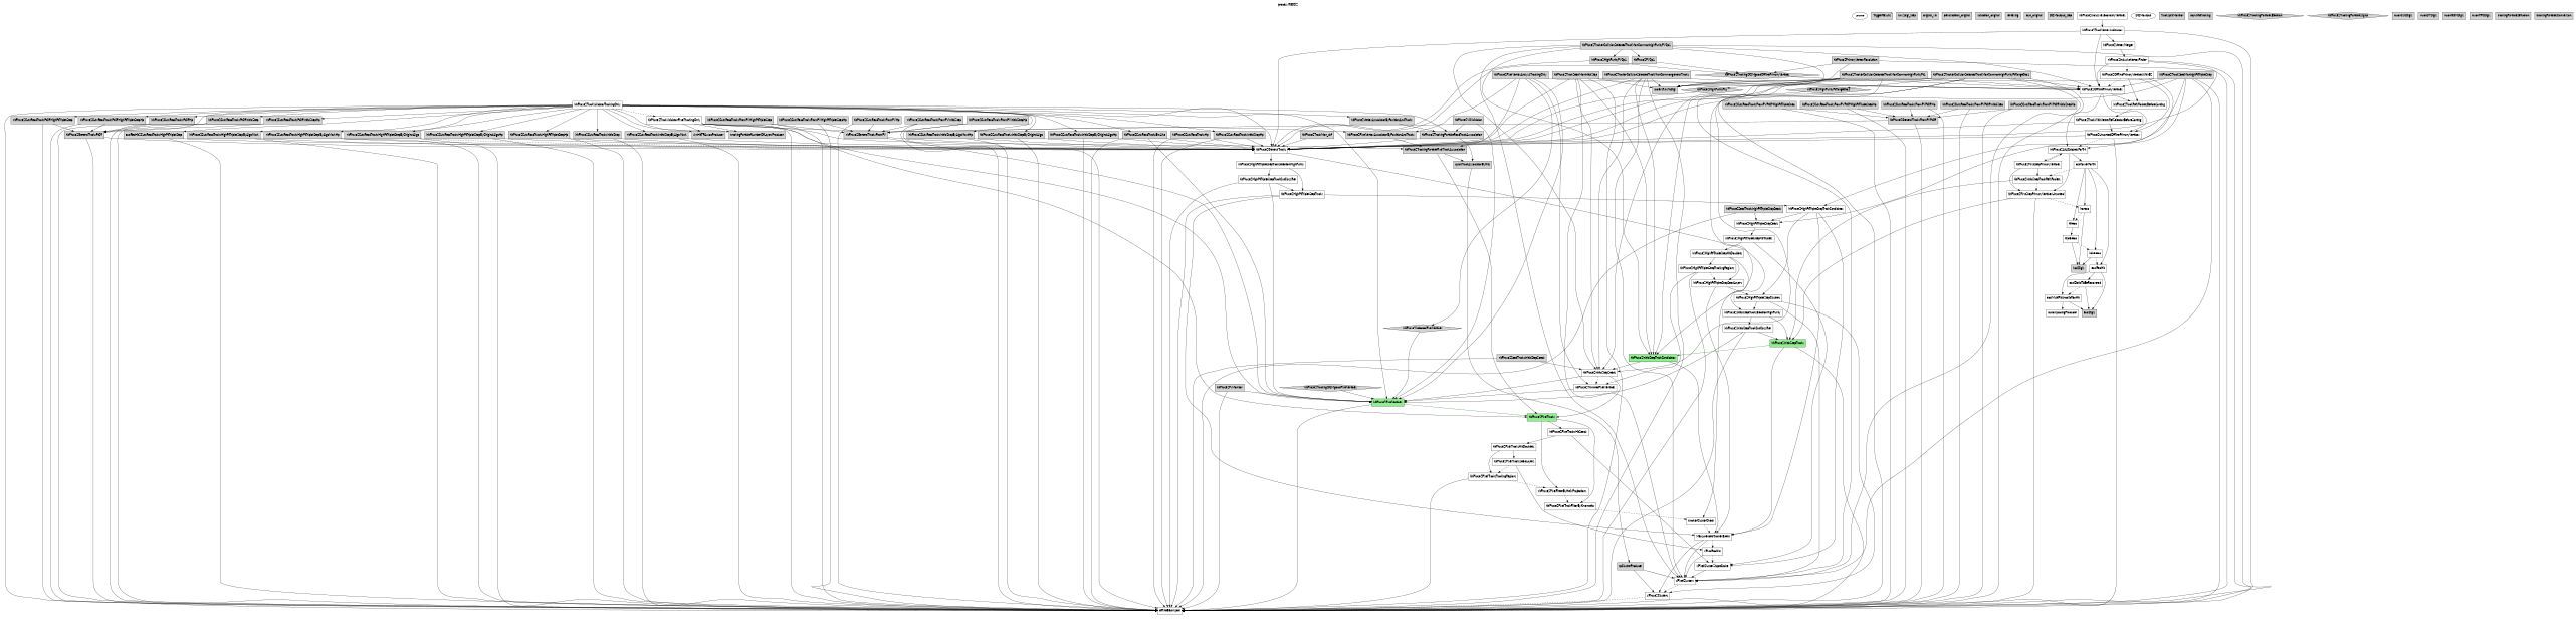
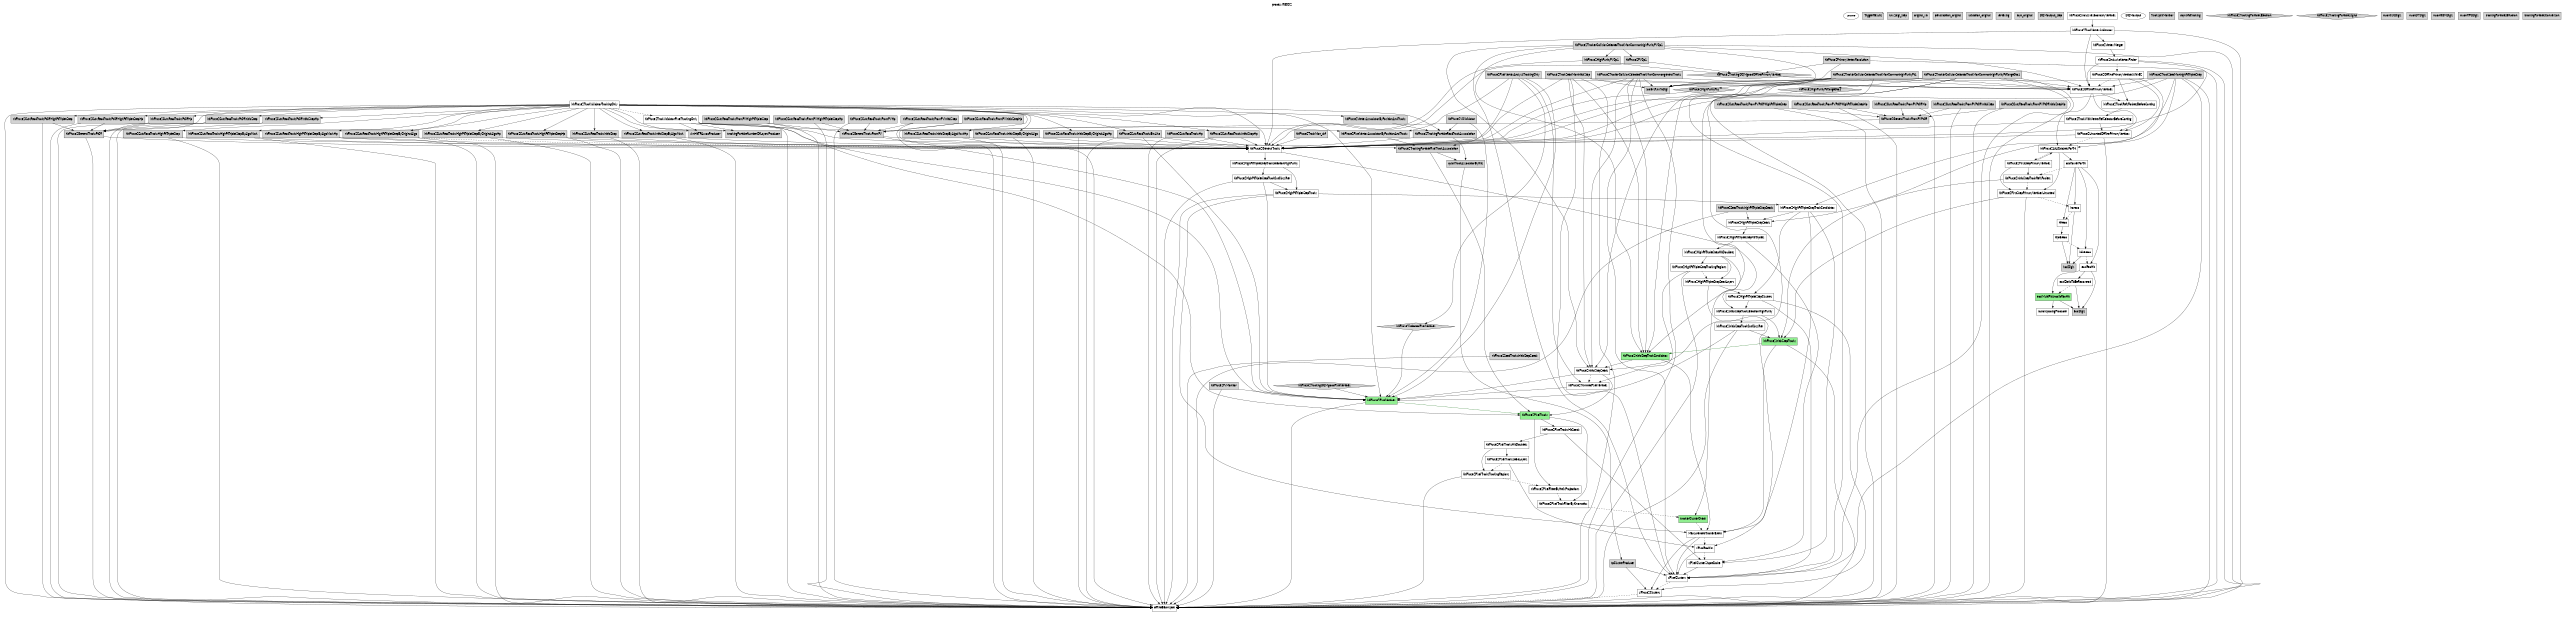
  digraph {
    fontname=Lato
    label="process RECO2"
    labelloc=top
    node [color=black fillcolor=lightgrey fontname=Lato shape=box style=filled]
    edge [fontname=Lato]
    n1 [fillcolor=white label=source shape=oval]
    n2 [label=TriggerResults shape=note]
    n3 [label=raw2digi_step]
    n4 [label=original_v6]
    n5 [label=prevalidation_original]
    n6 [label=validation_original]
    n7 [label=vertexing]
    n8 [label=dqm_original]
    n9 [label=DQMoutput_step]
    n10 [fillcolor=white label=offlineBeamSpot]
    n11 [fillcolor=white label=siPhase2Clusters]
    n12 [fillcolor=white label=siPixelClusters]
    n13 [fillcolor=white label=siPixelClusterShapeCache]
    n14 [fillcolor=white label=siPixelRecHits]
    n15 [fillcolor=white label=MeasurementTrackerEvent]
-   n16 [fillcolor=white label=trackerClusterCheck]
+   n16 [fillcolor=lightgreen label=trackerClusterCheck]
    n17 [fillcolor=white label=hltPhase2PixelTrackFilterByKinematics]
    n18 [fillcolor=white label=hltPhase2PixelFitterByHelixProjections]
    n19 [fillcolor=white label=hltPhase2PixelTracksTrackingRegions]
    n20 [fillcolor=white label=hltPhase2PixelTracksSeedLayers]
    n21 [fillcolor=white label=hltPhase2PixelTracksHitDoublets]
    n22 [fillcolor=white label=hltPhase2PixelTracksHitSeeds]
    n23 [fillcolor=lightgreen label=hltPhase2PixelTracks]
    n24 [fillcolor=lightgreen label=hltPhase2PixelVertices]
    n25 [fillcolor=white label=hltPhase2TrimmedPixelVertices]
    n26 [fillcolor=white label=hltPhase2InitialStepSeeds]
    n27 [fillcolor=lightgreen label=hltPhase2InitialStepTrackCandidates]
    n28 [fillcolor=lightgreen label=hltPhase2InitialStepTracks]
    n29 [fillcolor=white label=hltPhase2InitialStepTrackCutClassifier]
    n30 [fillcolor=white label=hltPhase2InitialStepTrackSelectionHighPurity]
    n31 [fillcolor=white label=hltPhase2HighPtTripletStepClusters]
    n32 [fillcolor=white label=hltPhase2HighPtTripletStepSeedLayers]
    n33 [fillcolor=white label=hltPhase2HighPtTripletStepTrackingRegions]
    n34 [fillcolor=white label=hltPhase2HighPtTripletStepHitDoublets]
    n35 [fillcolor=white label=hltPhase2HighPtTripletStepHitTriplets]
    n36 [fillcolor=white label=hltPhase2HighPtTripletStepSeeds]
    n37 [fillcolor=white label=hltPhase2HighPtTripletStepTrackCandidates]
    n38 [fillcolor=white label=hltPhase2HighPtTripletStepTracks]
    n39 [fillcolor=white label=hltPhase2HighPtTripletStepTrackCutClassifier]
    n40 [fillcolor=white label=hltPhase2HighPtTripletStepTrackSelectionHighPurity]
    n41 [fillcolor=white label=hltPhase2GeneralTracks]
    n42 [fillcolor=white label=hltPhase2TrackValidatorPixelTrackingOnly]
    n43 [label=hltPhase2PixelVertexAssociatorByPositionAndTracks]
    n44 [label=hltPhase2TrackingParticlePixelTrackAsssociation]
    n45 [label=simHitTPAssocProducer]
    n46 [label=trackingParticleNumberOfLayersProducer]
    n47 [label=quickTrackAssociatorByHits]
    n48 [fillcolor=white label=hltPhase2TrackValidatorTrackingOnly]
    n49 [label=hltPhase2CutsRecoTracksBtvLike]
-   n50 [label=ecalRecHit2CutsRecoTracksHighPtTripletStep]
+   n50 [label=hltPhase2CutsRecoTracksHighPtTripletStep]
    n51 [label=hltPhase2CutsRecoTracksHighPtTripletStepByAlgoMask]
    n52 [label=hltPhase2CutsRecoTracksHighPtTripletStepByAlgoMaskHp]
    n53 [label=hltPhase2CutsRecoTracksHighPtTripletStepByOriginalAlgo]
    n54 [label=hltPhase2CutsRecoTracksHighPtTripletStepByOriginalAlgoHp]
    n55 [label=hltPhase2CutsRecoTracksHighPtTripletStepHp]
    n56 [label=hltPhase2CutsRecoTracksInitialStep]
    n57 [label=hltPhase2CutsRecoTracksInitialStepByAlgoMask]
    n58 [label=hltPhase2CutsRecoTracksInitialStepByAlgoMaskHp]
    n59 [label=hltPhase2CutsRecoTracksInitialStepByOriginalAlgo]
    n60 [label=hltPhase2CutsRecoTracksInitialStepByOriginalAlgoHp]
    n61 [label=hltPhase2CutsRecoTracksInitialStepHp]
    n62 [label=hltPhase2CutsRecoTracksPt09HighPtTripletStep]
    n63 [label=hltPhase2CutsRecoTracksPt09HighPtTripletStepHp]
    n64 [label=hltPhase2CutsRecoTracksPt09Hp]
    n65 [label=hltPhase2CutsRecoTracksPt09InitialStep]
    n66 [label=hltPhase2CutsRecoTracksPt09InitialStepHp]
    n67 [label=hltPhase2GeneralTracksPt09]
    n68 [label=hltPhase2TrackingParticleRecoTrackAsssociation]
    n69 [label=hltPhase2VertexAssociatorByPositionAndTracks]
    n70 [fillcolor=white label=bunchSpacingProducer]
-   n71 [fillcolor=white label=ecalMultiFitUncalibRecHit]
+   n71 [fillcolor=lightgreen label=ecalMultiFitUncalibRecHit]
    n72 [label=ecalDigis]
    n73 [fillcolor=white label=ecalDetIdToBeRecovered]
    n74 [fillcolor=white label=ecalRecHit]
    n75 [fillcolor=white label=hbhereco]
    n76 [label=hcalDigis]
    n77 [fillcolor=white label=hfprereco]
    n78 [fillcolor=white label=hfreco]
    n79 [fillcolor=white label=horeco]
    n80 [fillcolor=white label=hltPhase2FirstStepPrimaryVerticesUnsorted]
    n81 [fillcolor=white label=hltPhase2InitialStepTrackRefsForJets]
    n82 [fillcolor=white label=caloTowerForTrk]
    n83 [fillcolor=white label=hltPhase2Ak4CaloJetsForTrk]
    n84 [fillcolor=white label=hltPhase2FirstStepPrimaryVertices]
    n85 [fillcolor=white label=hltPhase2UnsortedOfflinePrimaryVertices]
    n86 [fillcolor=white label=hltPhase2TrackWithVertexRefSelectorBeforeSorting]
    n87 [fillcolor=white label=hltPhase2TrackRefsForJetsBeforeSorting]
    n88 [fillcolor=white label=hltPhase2OfflinePrimaryVertices]
    n89 [fillcolor=white label=hltPhase2OfflinePrimaryVerticesWithBS]
    n90 [fillcolor=white label=hltPhase2InclusiveVertexFinder]
    n91 [fillcolor=white label=hltPhase2VertexMerger]
    n92 [fillcolor=white label=hltPhase2TrackVertexArbitrator]
    n93 [fillcolor=white label=hltPhase2InclusiveSecondaryVertices]
    n94 [fillcolor=white label=DQMoutput shape=oval]
    n95 [label=TrackSplitMonitor]
    n96 [label=dqmInfoTracking]
    n97 [label=hltPhase2CutsRecoTracksFromPVHighPtTripletStep]
    n98 [label=hltPhase2GeneralTracksFromPV]
    n99 [label=hltPhase2CutsRecoTracksFromPVHighPtTripletStepHp]
    n100 [label=hltPhase2CutsRecoTracksFromPVHp]
    n101 [label=hltPhase2CutsRecoTracksFromPVInitialStep]
    n102 [label=hltPhase2CutsRecoTracksFromPVInitialStepHp]
    n103 [label=hltPhase2CutsRecoTracksFromPVPt09HighPtTripletStep]
    n104 [label=hltPhase2GeneralTracksFromPVPt09]
    n105 [label=hltPhase2CutsRecoTracksFromPVPt09HighPtTripletStepHp]
    n106 [label=hltPhase2CutsRecoTracksFromPVPt09Hp]
    n107 [label=hltPhase2CutsRecoTracksFromPVPt09InitialStep]
    n108 [label=hltPhase2CutsRecoTracksFromPVPt09InitialStepHp]
    n109 [label=hltPhase2CutsRecoTracksHp]
    n110 [label=hltPhase2HighPurityPV0p1]
    n111 [label=hltPhase2TrackingDQMgoodOfflinePrimaryVertices shape=diamond]
    n112 [label=hltPhase2HighPurityPt1 shape=diamond]
    n113 [label=hltPhase2HighPurityPtRange0to1 shape=diamond]
    n114 [label=hltPhase2PV0p1]
    n115 [label=hltPhase2PixelVertexAnalysisTrackingOnly]
    n116 [label=hltPhase2SelectedPixelVertices shape=diamond]
    n117 [label=hltPhase2PrimaryVertexResolution]
    n118 [label=scalersRawToDigi]
    n119 [label=hltPhase2PvMonitor]
    n120 [label=hltPhase2SeedTrackshighPtTripletStepSeeds]
    n121 [label=hltPhase2SeedTracksinitialStepSeeds]
    n122 [label=hltPhase2TrackMon_ckf]
    n123 [label=hltPhase2TrackSeedMonhighPtTripletStep]
    n124 [label=hltPhase2TrackSeedMoninitialStep]
    n125 [label=hltPhase2TrackerCollisionSelectedTrackMonCommongeneralTracks]
    n126 [label=hltPhase2TrackerCollisionSelectedTrackMonCommonhighPurityPV0p1]
    n127 [label=hltPhase2TrackerCollisionSelectedTrackMonCommonhighPurityPt1]
    n128 [label=hltPhase2TrackerCollisionSelectedTrackMonCommonhighPurityPtRange0to1]
    n129 [label=hltPhase2TrackingDQMgoodPixelVertices shape=diamond]
    n130 [label=tpClusterProducer]
    n131 [label=hltPhase2TrackingParticlesElectron shape=diamond]
    n132 [label=hltPhase2TrackingParticlesSignal shape=diamond]
    n133 [label=hltPhase2V0Validator]
    n134 [label=muonCSCDigis]
    n135 [label=muonDTDigis]
    n136 [label=muonGEMDigis]
    n137 [label=muonRPCDigis]
    n138 [label=trackingParticlesBHadron]
    n139 [label=trackingParticlesConversion]
    n11 -> n10 [style=dashed]
    n12 -> n11 [style=dashed]
    n13 -> n12
    n14 -> n12
    n14 -> n13 [style=dashed]
    n15 -> n11
    n15 -> n12
    n15 -> n14 [style=dashed]
    n16 -> n15 [style=dashed]
    n17 -> n16 [style=dashed]
    n18 -> n17 [style=dashed]
    n19 -> n10
    n19 -> n18 [style=dashed]
    n20 -> n14
    n20 -> n19 [style=dashed]
    n21 -> n19
    n21 -> n20
    n22 -> n13
    n22 -> n21
    n23 -> n17
    n23 -> n18
    n23 -> n22
    n24 -> n10
    n24 -> n23 [color=darkgreen]
    n25 -> n24
    n26 -> n23
    n26 -> n24
    n26 -> n25 [style=dashed]
    n27 -> n15
    n27 -> n26
    n28 -> n10
    n28 -> n15
    n28 -> n27 [color=darkgreen]
    n29 -> n10
    n29 -> n24
    n29 -> n28
    n30 -> n28
    n30 -> n29
    n31 -> n11
    n31 -> n12
    n31 -> n30
-   n32 -> n15
+   n32 -> n14
    n32 -> n31
    n33 -> n10
    n33 -> n25
    n33 -> n32 [style=dashed]
    n34 -> n16
    n34 -> n32
    n34 -> n33
    n35 -> n13
    n35 -> n34
    n36 -> n35
    n37 -> n13
    n37 -> n15
    n37 -> n31
    n37 -> n36
    n38 -> n10
    n38 -> n15
    n38 -> n37
    n39 -> n10
    n39 -> n24
    n39 -> n38
    n40 -> n38
    n40 -> n39
    n41 -> n30
    n41 -> n40
    n42 -> n10
    n42 -> n23
    n42 -> n24
    n42 -> n43
    n42 -> n44
    n42 -> n45
    n42 -> n46
    n43 -> n44
    n44 -> n23
    n44 -> n47
    n47 -> n130
    n48 -> n10
    n48 -> n24
    n48 -> n41
    n48 -> n42 [style=dashed]
    n48 -> n45
    n48 -> n46
    n48 -> n49
    n48 -> n50
    n48 -> n51
    n48 -> n52
    n48 -> n53
    n48 -> n54
    n48 -> n55
    n48 -> n56
    n48 -> n57
    n48 -> n58
    n48 -> n59
    n48 -> n60
    n48 -> n61
    n48 -> n62
    n48 -> n63
    n48 -> n64
    n48 -> n65
    n48 -> n66
    n48 -> n67
    n48 -> n68
    n48 -> n69
    n49 -> n10
    n49 -> n24
    n49 -> n41
    n50 -> n10
    n50 -> n41
    n51 -> n10
    n51 -> n41
    n52 -> n10
    n52 -> n41
    n53 -> n10
    n53 -> n41 [style=dashed]
    n54 -> n10
    n54 -> n41
    n55 -> n10
    n55 -> n41
    n56 -> n10
    n56 -> n41
    n57 -> n10
    n57 -> n41
    n58 -> n10
    n58 -> n41
    n59 -> n10
    n59 -> n41
    n60 -> n10
    n60 -> n41
    n61 -> n10
    n61 -> n41
    n62 -> n10
    n62 -> n67
    n63 -> n10
    n63 -> n67
    n64 -> n10
    n64 -> n67
    n65 -> n10
    n65 -> n67
    n66 -> n10
    n66 -> n67
    n67 -> n10
    n67 -> n41
    n68 -> n41
    n68 -> n47
    n69 -> n68
    n71 -> n70
    n71 -> n72
    n73 -> n71 [style=dashed]
    n73 -> n72
    n74 -> n71
    n74 -> n72
    n74 -> n73
    n75 -> n74 [style=dashed]
    n75 -> n76
    n77 -> n75 [style=dashed]
    n77 -> n76
    n78 -> n77
    n79 -> n76
    n79 -> n78 [style=dashed]
    n80 -> n10
    n80 -> n28
    n80 -> n79 [style=dashed]
    n81 -> n28
    n81 -> n80 [style=dashed]
    n82 -> n74
    n82 -> n75
    n82 -> n78
    n82 -> n79
    n82 -> n81 [style=dashed]
    n83 -> n80
    n83 -> n82
    n83 -> n84 [style=dashed]
    n84 -> n80
    n84 -> n81
    n84 -> n83
    n85 -> n10
    n85 -> n41
    n85 -> n83 [style=dashed]
    n86 -> n41
    n86 -> n85
    n87 -> n86
    n88 -> n83
    n88 -> n85
    n88 -> n87
    n89 -> n83
    n89 -> n85
    n89 -> n87
    n89 -> n88 [style=dashed]
    n90 -> n10
    n90 -> n41
    n90 -> n88
    n90 -> n89 [style=dashed]
    n91 -> n90
    n92 -> n10
    n92 -> n41
    n92 -> n88
    n92 -> n91
    n93 -> n92
    n97 -> n10
    n97 -> n98
    n98 -> n24
    n98 -> n41
    n99 -> n10
    n99 -> n98
    n100 -> n10
    n100 -> n98
    n101 -> n10
    n101 -> n98
    n102 -> n10
    n102 -> n98
    n103 -> n10
    n103 -> n104
-   n104 -> n10
    n104 -> n98
    n105 -> n10
    n105 -> n104
    n106 -> n10
    n106 -> n104
    n107 -> n10
    n107 -> n104
    n108 -> n10
    n108 -> n104
    n109 -> n10
    n109 -> n41
    n110 -> n41
    n110 -> n111
    n111 -> n88
    n112 -> n41
    n113 -> n41
    n114 -> n41
    n114 -> n111
    n115 -> n24
    n115 -> n25
    n115 -> n43
    n115 -> n44
    n115 -> n88
    n115 -> n116
    n116 -> n24
    n117 -> n10
    n117 -> n111
    n117 -> n118
    n119 -> n10
    n119 -> n24
    n120 -> n10
    n120 -> n36
    n121 -> n10
-   n121 -> n26
    n122 -> n41
    n123 -> n10
    n123 -> n12
    n123 -> n36
    n123 -> n37
    n123 -> n41
    n123 -> n88
    n123 -> n118
    n124 -> n10
    n124 -> n12
    n124 -> n26
    n124 -> n27
    n124 -> n41
    n124 -> n88
    n124 -> n118
    n125 -> n10
    n125 -> n12
    n125 -> n26
    n125 -> n27
    n125 -> n41
    n125 -> n88
    n125 -> n118
    n126 -> n10
    n126 -> n12
    n126 -> n26
    n126 -> n27
    n126 -> n88
    n126 -> n110
    n126 -> n114
    n126 -> n118
    n127 -> n10
    n127 -> n12
    n127 -> n26
    n127 -> n27
    n127 -> n41
    n127 -> n88
    n127 -> n112
    n127 -> n118
    n128 -> n10
    n128 -> n12
    n128 -> n26
    n128 -> n27
    n128 -> n41
    n128 -> n88
    n128 -> n113
    n128 -> n118
    n129 -> n24
    n130 -> n11
    n130 -> n12
    n133 -> n24
    n133 -> n68
  }
